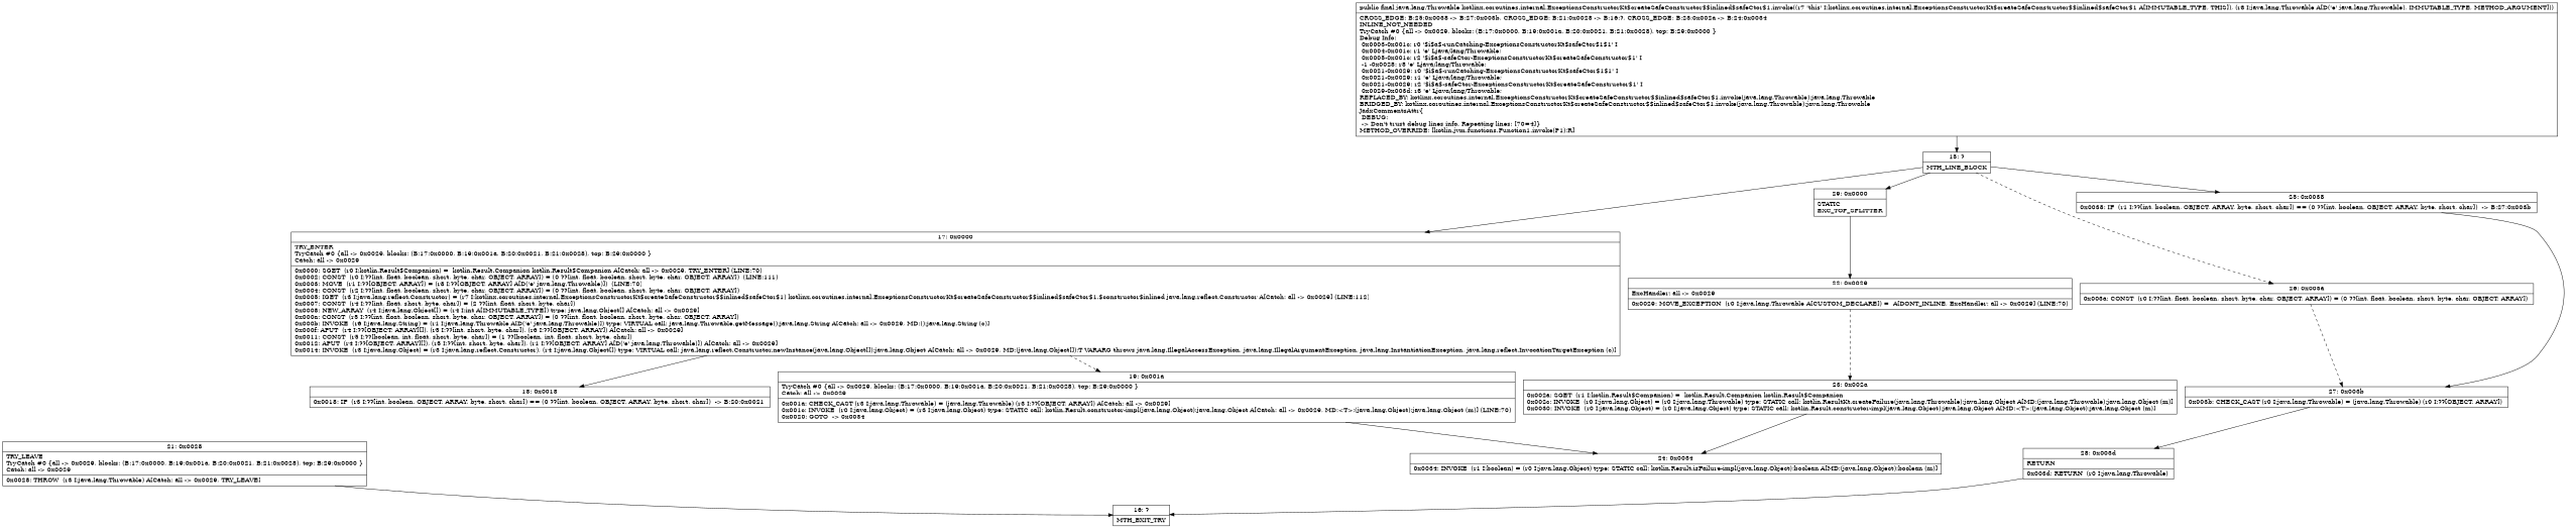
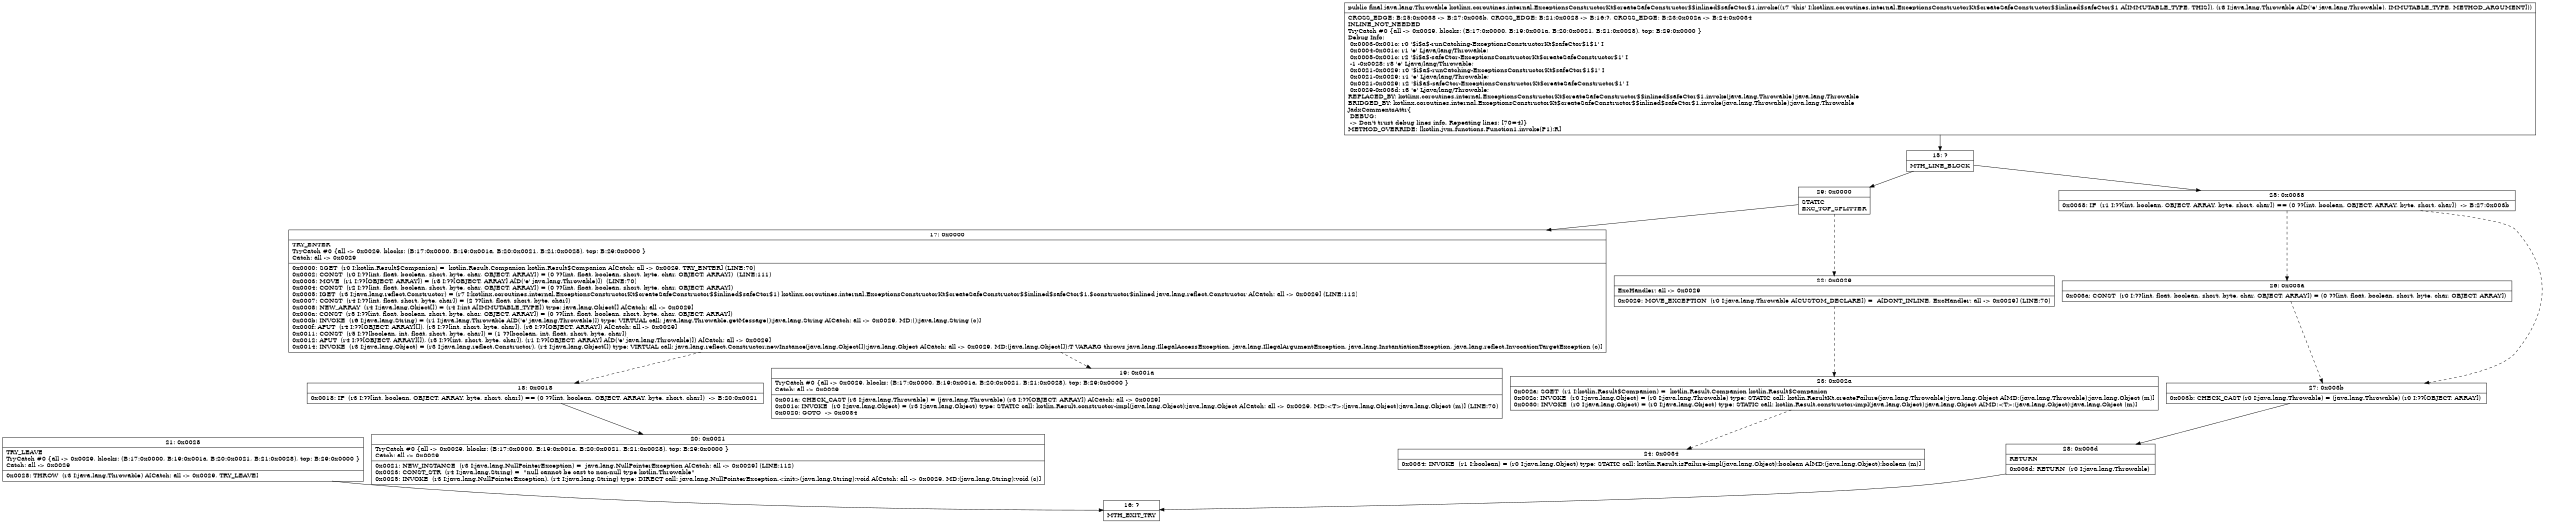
  digraph {
    node [shape=record]
    n1 [label="{15\:\ ?|MTH_LINE_BLOCK\l}"]
    n2 [label="{29\:\ 0x0000|STATIC\lEXC_TOP_SPLITTER\l}"]
    n3 [label="{25\:\ 0x0038|0x0038: IF  (r1 I:??[int, boolean, OBJECT, ARRAY, byte, short, char]) == (0 ??[int, boolean, OBJECT, ARRAY, byte, short, char])  \-\> B:27:0x003b \l}"]
    n4 [label="{17\:\ 0x0000|TRY_ENTER\lTryCatch #0 \{all \-\> 0x0029, blocks: (B:17:0x0000, B:19:0x001a, B:20:0x0021, B:21:0x0028), top: B:29:0x0000 \}\lCatch: all \-\> 0x0029\l|0x0000: SGET  (r0 I:kotlin.Result$Companion) =  kotlin.Result.Companion kotlin.Result$Companion A[Catch: all \-\> 0x0029, TRY_ENTER] (LINE:70)\l0x0002: CONST  (r0 I:??[int, float, boolean, short, byte, char, OBJECT, ARRAY]) = (0 ??[int, float, boolean, short, byte, char, OBJECT, ARRAY])  (LINE:111)\l0x0003: MOVE  (r1 I:??[OBJECT, ARRAY]) = (r8 I:??[OBJECT, ARRAY] A[D('e' java.lang.Throwable)])  (LINE:70)\l0x0004: CONST  (r2 I:??[int, float, boolean, short, byte, char, OBJECT, ARRAY]) = (0 ??[int, float, boolean, short, byte, char, OBJECT, ARRAY]) \l0x0005: IGET  (r3 I:java.lang.reflect.Constructor) = (r7 I:kotlinx.coroutines.internal.ExceptionsConstructorKt$createSafeConstructor$$inlined$safeCtor$1) kotlinx.coroutines.internal.ExceptionsConstructorKt$createSafeConstructor$$inlined$safeCtor$1.$constructor$inlined java.lang.reflect.Constructor A[Catch: all \-\> 0x0029] (LINE:112)\l0x0007: CONST  (r4 I:??[int, float, short, byte, char]) = (2 ??[int, float, short, byte, char]) \l0x0008: NEW_ARRAY  (r4 I:java.lang.Object[]) = (r4 I:int A[IMMUTABLE_TYPE]) type: java.lang.Object[] A[Catch: all \-\> 0x0029]\l0x000a: CONST  (r5 I:??[int, float, boolean, short, byte, char, OBJECT, ARRAY]) = (0 ??[int, float, boolean, short, byte, char, OBJECT, ARRAY]) \l0x000b: INVOKE  (r6 I:java.lang.String) = (r1 I:java.lang.Throwable A[D('e' java.lang.Throwable)]) type: VIRTUAL call: java.lang.Throwable.getMessage():java.lang.String A[Catch: all \-\> 0x0029, MD:():java.lang.String (c)]\l0x000f: APUT  (r4 I:??[OBJECT, ARRAY][]), (r5 I:??[int, short, byte, char]), (r6 I:??[OBJECT, ARRAY]) A[Catch: all \-\> 0x0029]\l0x0011: CONST  (r5 I:??[boolean, int, float, short, byte, char]) = (1 ??[boolean, int, float, short, byte, char]) \l0x0012: APUT  (r4 I:??[OBJECT, ARRAY][]), (r5 I:??[int, short, byte, char]), (r1 I:??[OBJECT, ARRAY] A[D('e' java.lang.Throwable)]) A[Catch: all \-\> 0x0029]\l0x0014: INVOKE  (r3 I:java.lang.Object) = (r3 I:java.lang.reflect.Constructor), (r4 I:java.lang.Object[]) type: VIRTUAL call: java.lang.reflect.Constructor.newInstance(java.lang.Object[]):java.lang.Object A[Catch: all \-\> 0x0029, MD:(java.lang.Object[]):T VARARG throws java.lang.IllegalAccessException, java.lang.IllegalArgumentException, java.lang.InstantiationException, java.lang.reflect.InvocationTargetException (c)]\l}"]
    n5 [label="{22\:\ 0x0029|ExcHandler: all \-\> 0x0029\l|0x0029: MOVE_EXCEPTION  (r0 I:java.lang.Throwable A[CUSTOM_DECLARE]) =  A[DONT_INLINE, ExcHandler: all \-\> 0x0029] (LINE:70)\l}"]
    n6 [label="{18\:\ 0x0018|0x0018: IF  (r3 I:??[int, boolean, OBJECT, ARRAY, byte, short, char]) == (0 ??[int, boolean, OBJECT, ARRAY, byte, short, char])  \-\> B:20:0x0021 \l}"]
    n7 [label="{19\:\ 0x001a|TryCatch #0 \{all \-\> 0x0029, blocks: (B:17:0x0000, B:19:0x001a, B:20:0x0021, B:21:0x0028), top: B:29:0x0000 \}\lCatch: all \-\> 0x0029\l|0x001a: CHECK_CAST (r3 I:java.lang.Throwable) = (java.lang.Throwable) (r3 I:??[OBJECT, ARRAY]) A[Catch: all \-\> 0x0029]\l0x001c: INVOKE  (r0 I:java.lang.Object) = (r3 I:java.lang.Object) type: STATIC call: kotlin.Result.constructor\-impl(java.lang.Object):java.lang.Object A[Catch: all \-\> 0x0029, MD:\<T\>:(java.lang.Object):java.lang.Object (m)] (LINE:70)\l0x0020: GOTO  \-\> 0x0034 \l}"]
    n8 [label="{23\:\ 0x002a|0x002a: SGET  (r1 I:kotlin.Result$Companion) =  kotlin.Result.Companion kotlin.Result$Companion \l0x002c: INVOKE  (r0 I:java.lang.Object) = (r0 I:java.lang.Throwable) type: STATIC call: kotlin.ResultKt.createFailure(java.lang.Throwable):java.lang.Object A[MD:(java.lang.Throwable):java.lang.Object (m)]\l0x0030: INVOKE  (r0 I:java.lang.Object) = (r0 I:java.lang.Object) type: STATIC call: kotlin.Result.constructor\-impl(java.lang.Object):java.lang.Object A[MD:\<T\>:(java.lang.Object):java.lang.Object (m)]\l}"]
+   n9 [label="{20\:\ 0x0021|TryCatch #0 \{all \-\> 0x0029, blocks: (B:17:0x0000, B:19:0x001a, B:20:0x0021, B:21:0x0028), top: B:29:0x0000 \}\lCatch: all \-\> 0x0029\l|0x0021: NEW_INSTANCE  (r3 I:java.lang.NullPointerException) =  java.lang.NullPointerException A[Catch: all \-\> 0x0029] (LINE:112)\l0x0023: CONST_STR  (r4 I:java.lang.String) =  \"null cannot be cast to non\-null type kotlin.Throwable\" \l0x0025: INVOKE  (r3 I:java.lang.NullPointerException), (r4 I:java.lang.String) type: DIRECT call: java.lang.NullPointerException.\<init\>(java.lang.String):void A[Catch: all \-\> 0x0029, MD:(java.lang.String):void (c)]\l}"]
    n10 [label="{24\:\ 0x0034|0x0034: INVOKE  (r1 I:boolean) = (r0 I:java.lang.Object) type: STATIC call: kotlin.Result.isFailure\-impl(java.lang.Object):boolean A[MD:(java.lang.Object):boolean (m)]\l}"]
    n11 [label="{26\:\ 0x003a|0x003a: CONST  (r0 I:??[int, float, boolean, short, byte, char, OBJECT, ARRAY]) = (0 ??[int, float, boolean, short, byte, char, OBJECT, ARRAY]) \l}"]
    n12 [label="{27\:\ 0x003b|0x003b: CHECK_CAST (r0 I:java.lang.Throwable) = (java.lang.Throwable) (r0 I:??[OBJECT, ARRAY]) \l}"]
    n13 [label="{28\:\ 0x003d|RETURN\l|0x003d: RETURN  (r0 I:java.lang.Throwable) \l}"]
    n14 [label="{16\:\ ?|MTH_EXIT_TRY\l}"]
    n15 [label="{21\:\ 0x0028|TRY_LEAVE\lTryCatch #0 \{all \-\> 0x0029, blocks: (B:17:0x0000, B:19:0x001a, B:20:0x0021, B:21:0x0028), top: B:29:0x0000 \}\lCatch: all \-\> 0x0029\l|0x0028: THROW  (r3 I:java.lang.Throwable) A[Catch: all \-\> 0x0029, TRY_LEAVE]\l}"]
    n16 [label="{public final java.lang.Throwable kotlinx.coroutines.internal.ExceptionsConstructorKt$createSafeConstructor$$inlined$safeCtor$1.invoke((r7 'this' I:kotlinx.coroutines.internal.ExceptionsConstructorKt$createSafeConstructor$$inlined$safeCtor$1 A[IMMUTABLE_TYPE, THIS]), (r8 I:java.lang.Throwable A[D('e' java.lang.Throwable), IMMUTABLE_TYPE, METHOD_ARGUMENT]))  | CROSS_EDGE: B:25:0x0038 \-\> B:27:0x003b, CROSS_EDGE: B:21:0x0028 \-\> B:16:?, CROSS_EDGE: B:23:0x002a \-\> B:24:0x0034\lINLINE_NOT_NEEDED\lTryCatch #0 \{all \-\> 0x0029, blocks: (B:17:0x0000, B:19:0x001a, B:20:0x0021, B:21:0x0028), top: B:29:0x0000 \}\lDebug Info:\l  0x0003\-0x001c: r0 '$i$a$\-runCatching\-ExceptionsConstructorKt$safeCtor$1$1' I\l  0x0004\-0x001c: r1 'e' Ljava\/lang\/Throwable;\l  0x0005\-0x001c: r2 '$i$a$\-safeCtor\-ExceptionsConstructorKt$createSafeConstructor$1' I\l  \-1 \-0x0028: r8 'e' Ljava\/lang\/Throwable;\l  0x0021\-0x0029: r0 '$i$a$\-runCatching\-ExceptionsConstructorKt$safeCtor$1$1' I\l  0x0021\-0x0029: r1 'e' Ljava\/lang\/Throwable;\l  0x0021\-0x0029: r2 '$i$a$\-safeCtor\-ExceptionsConstructorKt$createSafeConstructor$1' I\l  0x0029\-0x003d: r8 'e' Ljava\/lang\/Throwable;\lREPLACED_BY: kotlinx.coroutines.internal.ExceptionsConstructorKt$createSafeConstructor$$inlined$safeCtor$1.invoke(java.lang.Throwable):java.lang.Throwable\lBRIDGED_BY: kotlinx.coroutines.internal.ExceptionsConstructorKt$createSafeConstructor$$inlined$safeCtor$1.invoke(java.lang.Throwable):java.lang.Throwable\lJadxCommentsAttr\{\l DEBUG: \l \-\> Don't trust debug lines info. Repeating lines: [70=4]\}\lMETHOD_OVERRIDE: [kotlin.jvm.functions.Function1.invoke(P1):R]\l}"]
    n1 -> n2
    n1 -> n3
-   n1 -> n4
-   n2 -> n5
-   n1 -> n11 [style=dashed]
-   n3 -> n12
-   n4 -> n6
+   n2 -> n4
+   n2 -> n5 [style=dashed]
+   n3 -> n11 [style=dashed]
+   n3 -> n12 [style=dashed]
+   n4 -> n6 [style=dashed]
    n4 -> n7 [style=dashed]
    n5 -> n8 [style=dashed]
-   n7 -> n10
-   n8 -> n10
+   n6 -> n9
+   n8 -> n10 [style=dashed]
    n11 -> n12 [style=dashed]
    n12 -> n13
    n13 -> n14
    n15 -> n14
    n16 -> n1
  }
